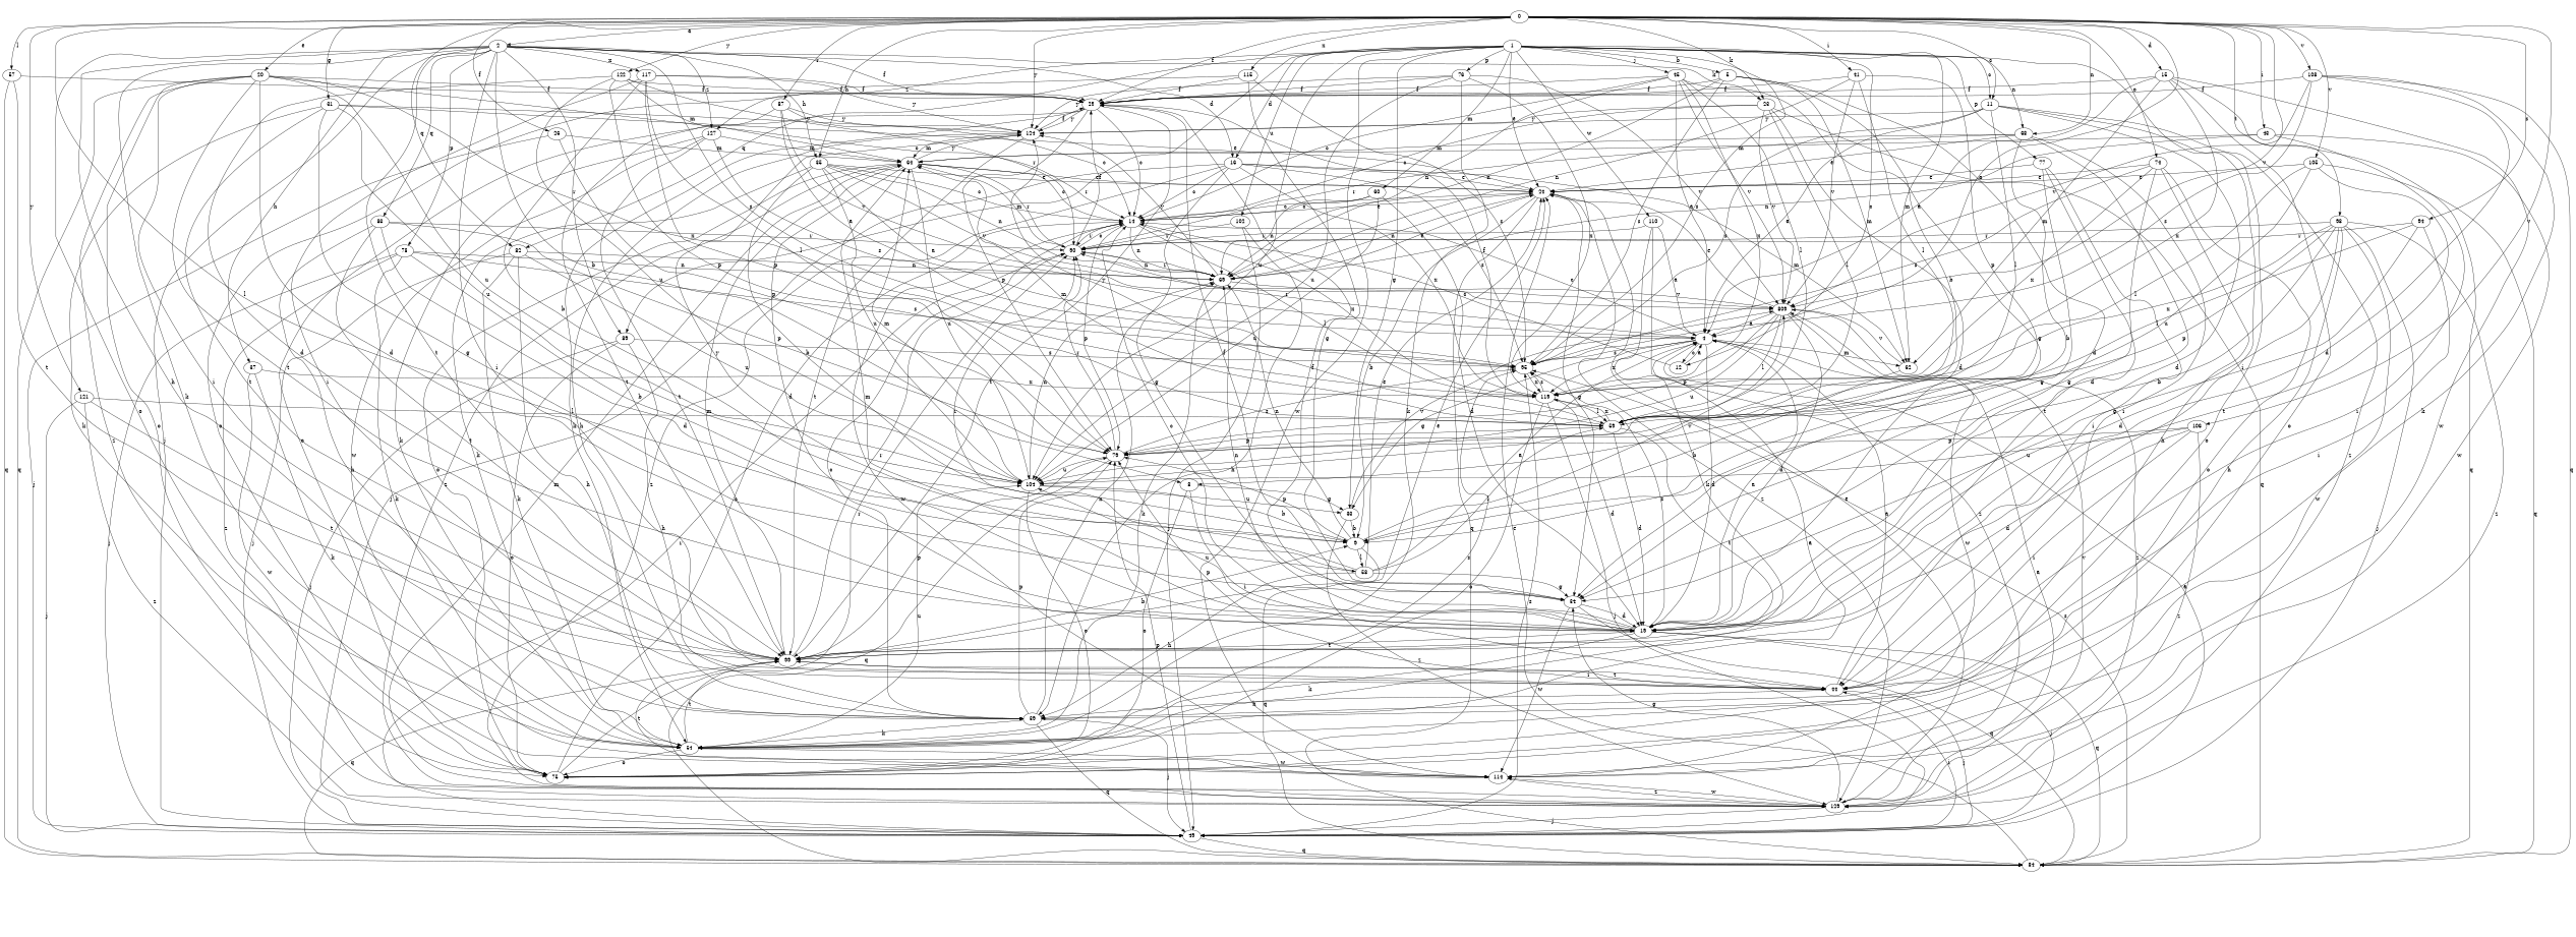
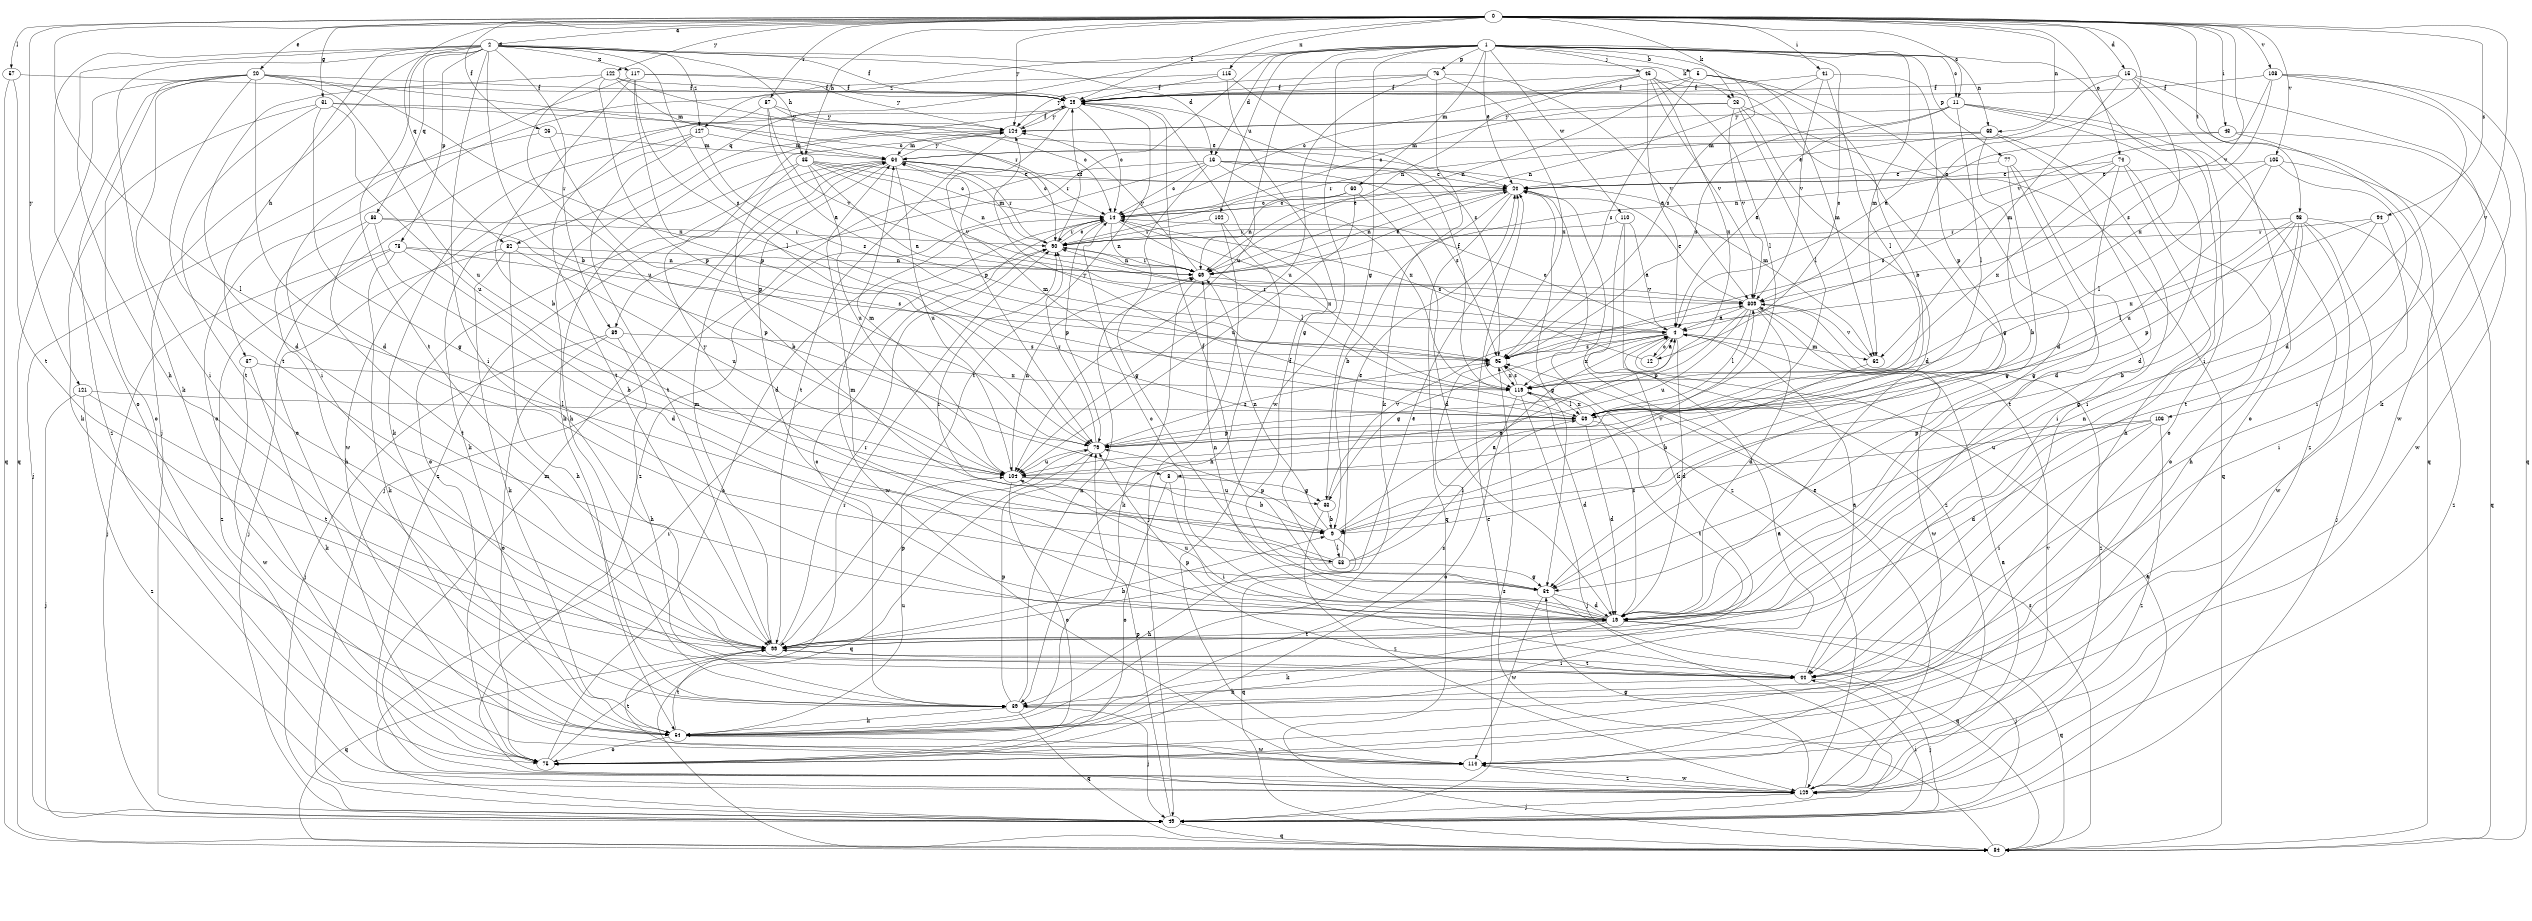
  strict digraph {
    0
    2
    4
    11
    15
    20
    26
    29
    31
    35
    41
    43
    n13 [label=23]
    57
    58
    68
    74
    82
    87
    94
    98
    105
    106
    108
    n25 [label=809]
    115
    121
    122
    124
    16
    44
    89
    95
    127
    8
    37
    39
    49
    54
    75
    78
    83
    99
    117
    12
    33
    62
    14
    19
    90
    119
    59
    129
    114
    84
    104
    79
    64
    24
    34
    69
    9
    1
    5
    45
    60
    76
    77
    102
    110
    0 -> 2 [label=a]
    0 -> 4 [label=a]
    0 -> 11 [label=c]
    0 -> 15 [label=d]
    0 -> 20 [label=e]
    0 -> 26 [label=f]
    0 -> 29 [label=f]
    0 -> 31 [label=g]
    0 -> 35 [label=h]
    0 -> 41 [label=i]
    0 -> 43 [label=i]
    0 -> n13 [label=k]
    0 -> 57 [label=l]
    0 -> 58 [label=l]
    0 -> 68 [label=n]
    0 -> 74 [label=o]
    0 -> 82 [label=q]
    0 -> 87 [label=r]
    0 -> 94 [label=s]
    0 -> 98 [label=t]
    0 -> 105 [label=v]
    0 -> 106 [label=v]
    0 -> 108 [label=v]
    0 -> n25 [label=v]
    0 -> 115 [label=x]
    0 -> 121 [label=y]
    0 -> 122 [label=y]
    0 -> 124 [label=y]
    2 -> 29 [label=f]
    2 -> 35 [label=h]
    2 -> n13 [label=k]
    2 -> 16 [label=d]
    2 -> 44 [label=i]
    2 -> 89 [label=r]
    2 -> 95 [label=s]
    2 -> 127 [label=z]
    2 -> 8 [label=b]
    2 -> 37 [label=h]
    2 -> 39 [label=h]
    2 -> 49 [label=j]
    2 -> 54 [label=k]
    2 -> 75 [label=o]
    2 -> 78 [label=p]
    2 -> 83 [label=q]
    2 -> 99 [label=t]
    2 -> 117 [label=x]
    4 -> 95 [label=s]
    4 -> 12 [label=c]
    4 -> 33 [label=g]
    4 -> 62 [label=m]
    4 -> 14 [label=c]
    4 -> 19 [label=d]
    4 -> 90 [label=r]
    4 -> 119 [label=x]
    11 -> 4 [label=a]
    11 -> 124 [label=y]
    11 -> 95 [label=s]
    11 -> 75 [label=o]
    11 -> 19 [label=d]
    11 -> 59 [label=l]
    11 -> 129 [label=z]
    15 -> 4 [label=a]
    15 -> 29 [label=f]
    15 -> 75 [label=o]
    15 -> 62 [label=m]
    15 -> 119 [label=x]
    15 -> 114 [label=w]
    15 -> 84 [label=q]
    20 -> 29 [label=f]
    20 -> 44 [label=i]
    20 -> 75 [label=o]
    20 -> 99 [label=t]
    20 -> 14 [label=c]
    20 -> 19 [label=d]
    20 -> 119 [label=x]
    20 -> 129 [label=z]
    20 -> 84 [label=q]
    20 -> 104 [label=u]
    26 -> 49 [label=j]
    26 -> 79 [label=p]
    26 -> 64 [label=m]
    29 -> 124 [label=y]
    29 -> 54 [label=k]
    29 -> 75 [label=o]
    29 -> 99 [label=t]
    29 -> 14 [label=c]
    29 -> 79 [label=p]
    31 -> 124 [label=y]
    31 -> 54 [label=k]
    31 -> 99 [label=t]
    31 -> 104 [label=u]
    31 -> 24 [label=e]
    31 -> 34 [label=g]
    35 -> 4 [label=a]
    35 -> n25 [label=v]
    35 -> 54 [label=k]
    35 -> 14 [label=c]
    35 -> 104 [label=u]
    35 -> 24 [label=e]
    35 -> 69 [label=n]
    35 -> 9 [label=b]
    41 -> 29 [label=f]
    41 -> n25 [label=v]
    41 -> 59 [label=l]
    41 -> 79 [label=p]
    41 -> 69 [label=n]
    43 -> 44 [label=i]
    43 -> 114 [label=w]
    43 -> 64 [label=m]
    43 -> 69 [label=n]
    n13 -> n25 [label=v]
    n13 -> 124 [label=y]
    n13 -> 14 [label=c]
    n13 -> 19 [label=d]
    n13 -> 59 [label=l]
    n13 -> 84 [label=q]
    57 -> 29 [label=f]
    57 -> 99 [label=t]
    57 -> 84 [label=q]
    58 -> 4 [label=a]
    58 -> 124 [label=y]
    58 -> 39 [label=h]
    58 -> 90 [label=r]
    58 -> 59 [label=l]
    58 -> 24 [label=e]
    58 -> 34 [label=g]
    68 -> 44 [label=i]
    68 -> 19 [label=d]
    68 -> 90 [label=r]
    68 -> 64 [label=m]
    68 -> 24 [label=e]
    68 -> 9 [label=b]
    74 -> 95 [label=s]
    74 -> 39 [label=h]
    74 -> 75 [label=o]
    74 -> 119 [label=x]
    74 -> 24 [label=e]
    74 -> 34 [label=g]
    82 -> 39 [label=h]
    82 -> 49 [label=j]
    82 -> 54 [label=k]
    82 -> 104 [label=u]
    82 -> 69 [label=n]
    87 -> 4 [label=a]
    87 -> n25 [label=v]
    87 -> 124 [label=y]
    87 -> 99 [label=t]
    87 -> 14 [label=c]
    94 -> 44 [label=i]
    94 -> 90 [label=r]
    94 -> 59 [label=l]
    94 -> 34 [label=g]
    98 -> 39 [label=h]
    98 -> 49 [label=j]
-   98 -> 19 [label=d]
+   98 -> 19 [label=n]
    98 -> 90 [label=r]
    98 -> 119 [label=x]
    98 -> 129 [label=z]
    98 -> 114 [label=w]
    98 -> 79 [label=p]
    98 -> 9 [label=b]
    105 -> 99 [label=t]
    105 -> 59 [label=l]
    105 -> 84 [label=q]
    105 -> 104 [label=u]
    105 -> 24 [label=e]
    106 -> 44 [label=i]
    106 -> 19 [label=d]
    106 -> 129 [label=z]
    106 -> 104 [label=u]
    106 -> 79 [label=p]
    108 -> 29 [label=f]
    108 -> n25 [label=v]
    108 -> 95 [label=s]
    108 -> 54 [label=k]
    108 -> 19 [label=d]
    108 -> 84 [label=q]
    n25 -> 4 [label=a]
    n25 -> 19 [label=d]
    n25 -> 59 [label=l]
    n25 -> 129 [label=z]
    n25 -> 114 [label=w]
    n25 -> 104 [label=u]
    n25 -> 79 [label=p]
    n25 -> 24 [label=e]
    115 -> 29 [label=f]
    115 -> 95 [label=s]
    115 -> 75 [label=o]
    115 -> 34 [label=g]
    121 -> 49 [label=j]
    121 -> 99 [label=t]
    121 -> 59 [label=l]
    121 -> 129 [label=z]
    122 -> 29 [label=f]
    122 -> 19 [label=d]
    122 -> 90 [label=r]
    122 -> 104 [label=u]
    122 -> 79 [label=p]
    122 -> 64 [label=m]
    124 -> 29 [label=f]
    124 -> 39 [label=h]
    124 -> 99 [label=t]
    124 -> 64 [label=m]
    16 -> 95 [label=s]
    16 -> 49 [label=j]
    16 -> 62 [label=m]
    16 -> 14 [label=c]
    16 -> 119 [label=x]
    16 -> 129 [label=z]
    16 -> 24 [label=e]
    16 -> 34 [label=g]
    44 -> 4 [label=a]
    44 -> 39 [label=h]
    44 -> 49 [label=j]
    44 -> 99 [label=t]
    44 -> 79 [label=p]
    89 -> 95 [label=s]
    89 -> 39 [label=h]
    89 -> 49 [label=j]
    89 -> 75 [label=o]
    95 -> 119 [label=x]
    127 -> 95 [label=s]
    127 -> 54 [label=k]
    127 -> 99 [label=t]
    127 -> 114 [label=w]
    127 -> 64 [label=m]
    8 -> 44 [label=i]
    8 -> 75 [label=o]
    8 -> 33 [label=g]
    37 -> 54 [label=k]
    37 -> 119 [label=x]
    37 -> 114 [label=w]
    39 -> 49 [label=j]
    39 -> 54 [label=k]
    39 -> 14 [label=c]
    39 -> 84 [label=q]
    39 -> 79 [label=p]
    39 -> 69 [label=n]
    49 -> 4 [label=a]
    49 -> 44 [label=i]
    49 -> 95 [label=s]
    49 -> 90 [label=r]
    49 -> 84 [label=q]
    49 -> 79 [label=p]
    54 -> 4 [label=a]
    54 -> 95 [label=s]
    54 -> 75 [label=o]
    54 -> 99 [label=t]
    54 -> 114 [label=w]
    54 -> 104 [label=u]
    75 -> 14 [label=c]
    75 -> 90 [label=r]
    78 -> 95 [label=s]
    78 -> 49 [label=j]
    78 -> 54 [label=k]
    78 -> 129 [label=z]
    78 -> 69 [label=n]
    78 -> 9 [label=b]
    83 -> 39 [label=h]
    83 -> 99 [label=t]
    83 -> 19 [label=d]
    83 -> 90 [label=r]
    83 -> 79 [label=p]
    99 -> 44 [label=i]
    99 -> 90 [label=r]
    99 -> 84 [label=q]
    99 -> 79 [label=p]
    99 -> 64 [label=m]
    99 -> 24 [label=e]
    99 -> 9 [label=b]
    117 -> 29 [label=f]
    117 -> 124 [label=y]
    117 -> 44 [label=i]
    117 -> 59 [label=l]
    117 -> 79 [label=p]
    117 -> 9 [label=b]
    12 -> 4 [label=a]
    12 -> 14 [label=c]
    33 -> n25 [label=v]
    33 -> 129 [label=z]
    33 -> 9 [label=b]
    62 -> n25 [label=v]
    62 -> 9 [label=b]
    14 -> 90 [label=r]
    14 -> 119 [label=x]
    14 -> 59 [label=l]
    14 -> 114 [label=w]
    14 -> 79 [label=p]
    14 -> 24 [label=e]
    14 -> 69 [label=n]
-   19 -> 4 [label=a]
+   9 -> 4 [label=a]
    19 -> 29 [label=f]
    19 -> 95 [label=s]
    19 -> 49 [label=j]
    19 -> 54 [label=k]
    19 -> 99 [label=t]
    19 -> 14 [label=c]
    19 -> 84 [label=q]
    19 -> 104 [label=u]
    19 -> 64 [label=m]
    19 -> 69 [label=n]
    90 -> 29 [label=f]
    90 -> 14 [label=c]
    90 -> 64 [label=m]
    90 -> 69 [label=n]
    119 -> 29 [label=f]
    119 -> 95 [label=s]
    119 -> 49 [label=j]
    119 -> 75 [label=o]
    119 -> 19 [label=d]
    119 -> 59 [label=l]
    59 -> 124 [label=y]
    59 -> 99 [label=t]
    59 -> 19 [label=d]
    59 -> 119 [label=x]
    59 -> 79 [label=p]
    59 -> 64 [label=m]
    129 -> 4 [label=a]
    129 -> n25 [label=v]
    129 -> 49 [label=j]
    129 -> 114 [label=w]
    129 -> 64 [label=m]
    129 -> 24 [label=e]
    129 -> 34 [label=g]
    114 -> 99 [label=t]
    114 -> 129 [label=z]
    84 -> 95 [label=s]
    84 -> 24 [label=e]
    104 -> 75 [label=o]
    104 -> 33 [label=u]
    104 -> 64 [label=m]
    104 -> 69 [label=n]
    104 -> 9 [label=b]
    79 -> 95 [label=s]
    79 -> 90 [label=r]
    79 -> 84 [label=q]
    79 -> 104 [label=u]
    64 -> 124 [label=y]
    64 -> 75 [label=o]
    64 -> 14 [label=c]
    64 -> 19 [label=d]
    64 -> 90 [label=r]
    64 -> 129 [label=z]
    64 -> 104 [label=u]
    64 -> 24 [label=e]
    24 -> 14 [label=c]
    24 -> 129 [label=z]
    24 -> 84 [label=q]
    24 -> 34 [label=g]
    24 -> 69 [label=n]
    24 -> 9 [label=b]
    34 -> 29 [label=f]
    34 -> 19 [label=d]
    34 -> 114 [label=w]
    34 -> 84 [label=q]
    69 -> n25 [label=v]
    69 -> 124 [label=y]
    69 -> 54 [label=k]
    69 -> 90 [label=r]
    69 -> 24 [label=e]
    9 -> 58 [label=l]
    9 -> n25 [label=v]
    9 -> 84 [label=q]
    9 -> 79 [label=p]
    9 -> 69 [label=n]
    1 -> 11 [label=c]
    1 -> 68 [label=n]
    1 -> 82 [label=q]
    1 -> 16 [label=d]
    1 -> 44 [label=i]
    1 -> 89 [label=r]
    1 -> 95 [label=s]
    1 -> 127 [label=z]
    1 -> 12 [label=c]
    1 -> 33 [label=g]
    1 -> 62 [label=m]
    1 -> 114 [label=w]
    1 -> 104 [label=u]
    1 -> 24 [label=e]
    1 -> 5 [label=b]
    1 -> 45 [label=j]
    1 -> 60 [label=m]
    1 -> 76 [label=p]
    1 -> 77 [label=p]
    1 -> 102 [label=u]
    1 -> 110 [label=w]
    5 -> 29 [label=f]
    5 -> 95 [label=s]
    5 -> 8 [label=b]
    5 -> 62 [label=m]
    5 -> 19 [label=d]
    5 -> 69 [label=n]
    45 -> 4 [label=a]
    45 -> 29 [label=f]
    45 -> n25 [label=v]
    45 -> 14 [label=c]
    45 -> 119 [label=x]
    45 -> 59 [label=l]
    45 -> 34 [label=g]
    45 -> 69 [label=n]
    60 -> 14 [label=c]
    60 -> 19 [label=d]
    60 -> 104 [label=u]
    60 -> 69 [label=n]
    76 -> 29 [label=f]
    76 -> n25 [label=v]
    76 -> 124 [label=y]
    76 -> 54 [label=k]
    76 -> 119 [label=x]
    76 -> 104 [label=u]
    77 -> 44 [label=i]
    77 -> 99 [label=t]
    77 -> 24 [label=e]
    77 -> 34 [label=g]
    102 -> 39 [label=h]
    102 -> 49 [label=j]
    102 -> 90 [label=r]
    110 -> 4 [label=a]
    110 -> 54 [label=k]
    110 -> 90 [label=r]
    110 -> 129 [label=z]
  }
